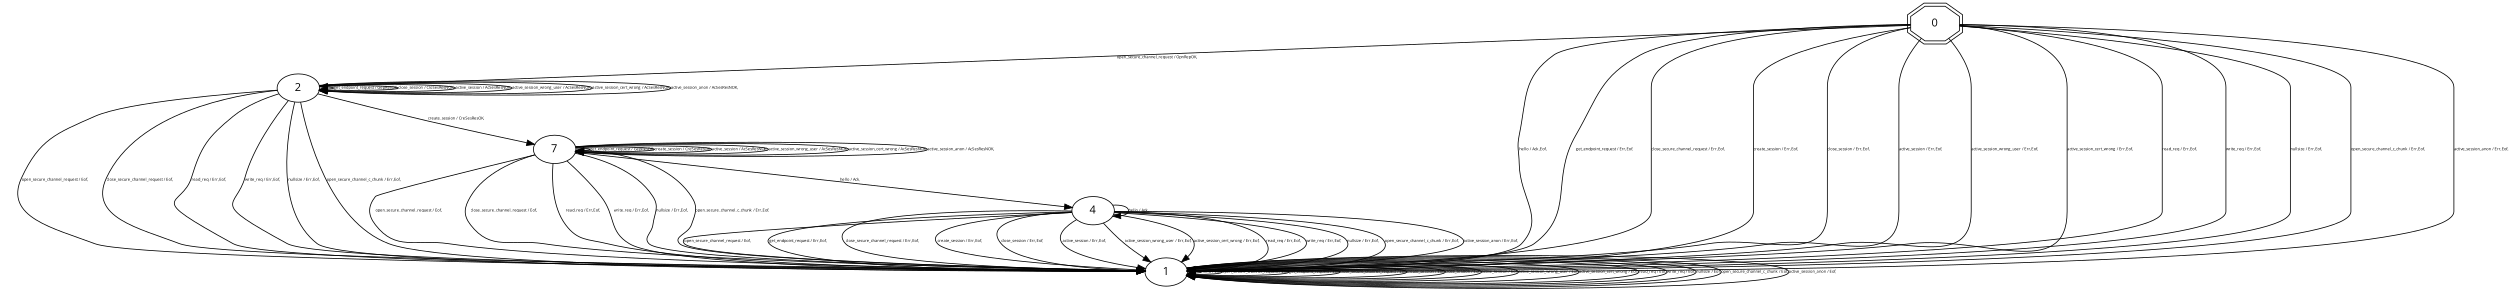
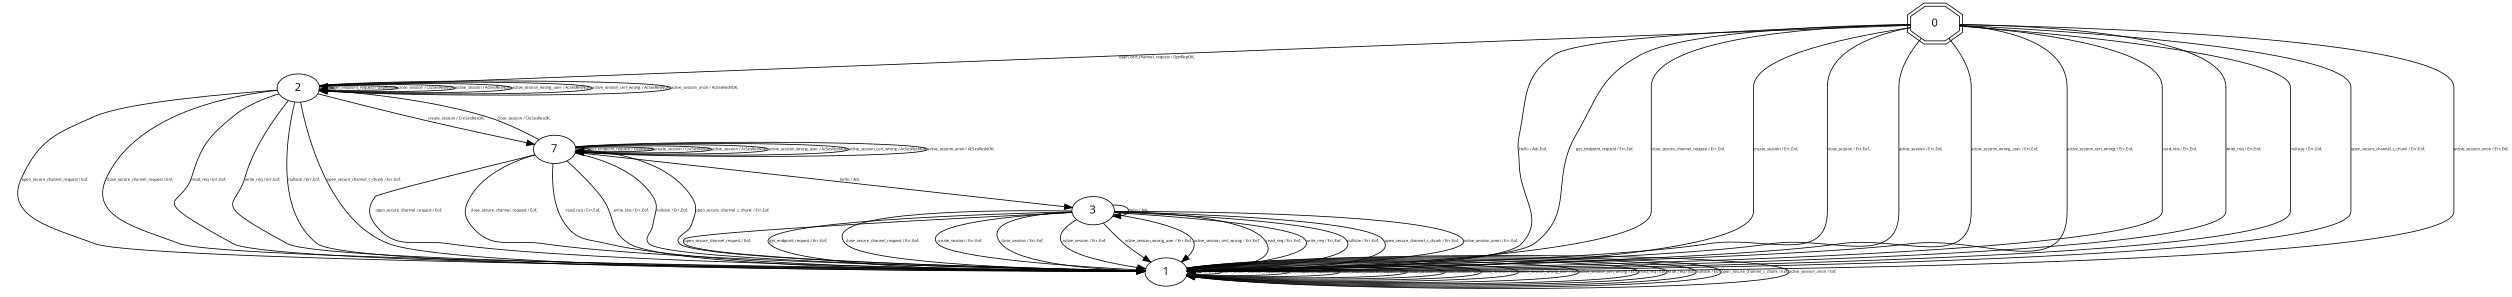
  digraph {
    fontname="Open Sans"
    node [fillcolor=white fontname="Open Sans" shape=ellipse style=filled]
    edge [fontname="Open Sans" fontsize=5]
    0 [shape=doubleoctagon]
    2
    1
    n4 [label=7]
-   3 [label=4]
-   0 -> 2 [label="open_secure_channel_request / OpnRepOK,"]
+   3
+   0 -> 2 [label="open_cert_channel_request / OpnRepOK,"]
    0 -> 1 [label="hello / Ack,Eof,"]
    0 -> 1 [label="get_endpoint_request / Err,Eof,"]
    0 -> 1 [label="close_secure_channel_request / Err,Eof,"]
    0 -> 1 [label="create_session / Err,Eof,"]
    0 -> 1 [label="close_session / Err,Eof,"]
    0 -> 1 [label="active_session / Err,Eof,"]
    0 -> 1 [label="active_session_wrong_user / Err,Eof,"]
    0 -> 1 [label="active_session_cert_wrong / Err,Eof,"]
    0 -> 1 [label="read_req / Err,Eof,"]
    0 -> 1 [label="write_req / Err,Eof,"]
    0 -> 1 [label="nullsize / Err,Eof,"]
    0 -> 1 [label="open_secure_channel_c_chunk / Err,Eof,"]
    0 -> 1 [label="active_session_anon / Err,Eof,"]
    2 -> 2 [label="get_endpoint_request / GepResOK,"]
    2 -> 2 [label="close_session / CloSesResNOK,"]
    2 -> 2 [label="active_session / AcSesResNOK,"]
    2 -> 2 [label="active_session_wrong_user / AcSesResNOK,"]
    2 -> 2 [label="active_session_cert_wrong / AcSesResNOK,"]
    2 -> 2 [label="active_session_anon / AcSesResNOK,"]
    2 -> 1 [label="open_secure_channel_request / Eof,"]
    2 -> 1 [label="close_secure_channel_request / Eof,"]
    2 -> 1 [label="read_req / Err,Eof,"]
    2 -> 1 [label="write_req / Err,Eof,"]
    2 -> 1 [label="nullsize / Err,Eof,"]
    2 -> 1 [label="open_secure_channel_c_chunk / Err,Eof,"]
    2 -> n4 [label="create_session / CreSesResOK,"]
    1 -> 1 [label="hello / Eof,"]
    1 -> 1 [label="open_secure_channel_request / Eof,"]
    1 -> 1 [label="get_endpoint_request / Eof,"]
    1 -> 1 [label="close_secure_channel_request / Eof,"]
    1 -> 1 [label="create_session / Eof,"]
    1 -> 1 [label="close_session / Eof,"]
    1 -> 1 [label="active_session / Eof,"]
    1 -> 1 [label="active_session_wrong_user / Eof,"]
    1 -> 1 [label="active_session_cert_wrong / Eof,"]
    1 -> 1 [label="read_req / Eof,"]
    1 -> 1 [label="write_req / Eof,"]
    1 -> 1 [label="nullsize / Eof,"]
    1 -> 1 [label="open_secure_channel_c_chunk / Eof,"]
    1 -> 1 [label="active_session_anon / Eof,"]
+   n4 -> 2 [label="close_session / CloSesResOK,"]
    n4 -> 1 [label="open_secure_channel_request / Eof,"]
    n4 -> 1 [label="close_secure_channel_request / Eof,"]
    n4 -> 1 [label="read_req / Err,Eof,"]
    n4 -> 1 [label="write_req / Err,Eof,"]
    n4 -> 1 [label="nullsize / Err,Eof,"]
    n4 -> 1 [label="open_secure_channel_c_chunk / Err,Eof,"]
    n4 -> n4 [label="get_endpoint_request / GepResOK,"]
    n4 -> n4 [label="create_session / CreSesResOK,"]
    n4 -> n4 [label="active_session / AcSesResNOK,"]
    n4 -> n4 [label="active_session_wrong_user / AcSesResNOK,"]
    n4 -> n4 [label="active_session_cert_wrong / AcSesResNOK,"]
    n4 -> n4 [label="active_session_anon / AcSesResNOK,"]
    n4 -> 3 [label="hello / Ack,"]
    3 -> 1 [label="open_secure_channel_request / Eof,"]
    3 -> 1 [label="get_endpoint_request / Err,Eof,"]
    3 -> 1 [label="close_secure_channel_request / Err,Eof,"]
    3 -> 1 [label="create_session / Err,Eof,"]
    3 -> 1 [label="close_session / Err,Eof,"]
    3 -> 1 [label="active_session / Err,Eof,"]
    3 -> 1 [label="active_session_wrong_user / Err,Eof,"]
    3 -> 1 [label="active_session_cert_wrong / Err,Eof,"]
    3 -> 1 [label="read_req / Err,Eof,"]
    3 -> 1 [label="write_req / Err,Eof,"]
    3 -> 1 [label="nullsize / Err,Eof,"]
    3 -> 1 [label="open_secure_channel_c_chunk / Err,Eof,"]
    3 -> 1 [label="active_session_anon / Err,Eof,"]
    3 -> 3 [label="hello / Ack,"]
  }
